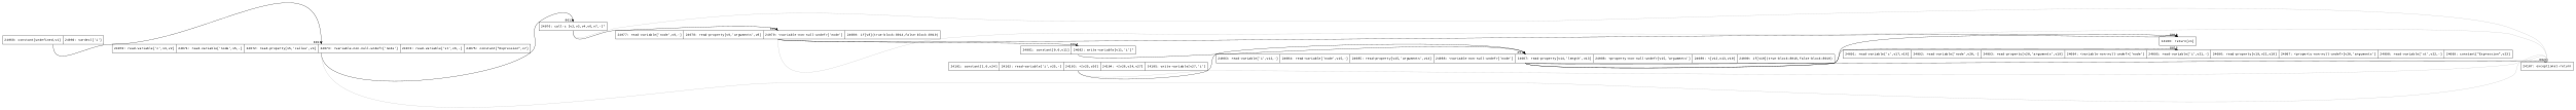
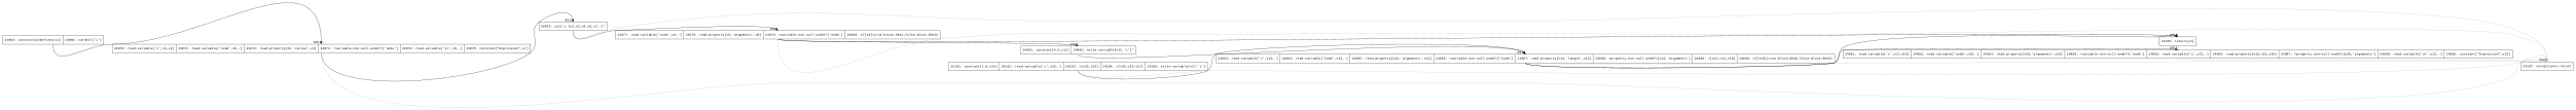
  digraph {
    fontname="Liberation Mono"
    rankdir=LR
    node [fontname="Liberation Mono" shape=record]
    edge [fontname="Liberation Mono" headport=n tailport=s]
    n1 [label="{24068: constant[undefined,v1]|24069: vardecl['i']}"]
    n2 [label="{24070: read-variable['c',v3,v2]|24071: read-variable['node',v5,-]|24072: read-property[v5,'callee',v4]|24073: \<variable-non-null-undef\>['node']|24074: read-variable['st',v6,-]|24075: constant[\"Expression\",v7]}"]
    n3 [label="{24076: call-c [v2,v3,v4,v6,v7,-]*}"]
    n4 [label="{24107: exceptional-return}"]
    n5 [label="{24077: read-variable['node',v9,-]|24078: read-property[v9,'arguments',v8]|24079: \<variable-non-null-undef\>['node']|24080: if[v8](true-block:8014,false-block:8019)}"]
    n6 [label="{24081: constant[0.0,v11]|24082: write-variable[v11,'i']*}"]
    n7 [label="{24106: return[v1]}"]
    n8 [label="{24083: read-variable['i',v12,-]|24084: read-variable['node',v15,-]|24085: read-property[v15,'arguments',v14]|24086: \<variable-non-null-undef\>['node']|24087: read-property[v14,'length',v13]|24088: \<property-non-null-undef\>[v15,'arguments']|24089: \<[v12,v13,v10]|24090: if[v10](true-block:8016,false-block:8019)}"]
    n9 [label="{24091: read-variable['c',v17,v16]|24092: read-variable['node',v20,-]|24093: read-property[v20,'arguments',v19]|24094: \<variable-non-null-undef\>['node']|24095: read-variable['i',v21,-]|24096: read-property[v19,v21,v18]|24097: \<property-non-null-undef\>[v20,'arguments']|24098: read-variable['st',v22,-]|24099: constant[\"Expression\",v23]}"]
    n10 [label="{24101: constant[1.0,v24]|24102: read-variable['i',v25,-]|24103: +[v25,v26]|24104: +[v26,v24,v27]|24105: write-variable[v27,'i']}"]
    n1 -> n2 [headlabel="      8011"]
    n2 -> n3 [headlabel="      8012"]
    n2 -> n4 [color=gray headlabel="      8020"]
    n3 -> n4 [color=gray]
    n3 -> n5 [headlabel="      8013"]
    n5 -> n4 [color=gray]
    n5 -> n6 [headlabel="      8014"]
    n5 -> n7 [headlabel="      8019"]
    n6 -> n8 [headlabel="      8015"]
-   n8 -> n4 [color=black]
+   n8 -> n4 [color=gray]
    n8 -> n7
    n8 -> n9 [headlabel="      8016"]
    n9 -> n4 [color=gray]
    n10 -> n4 [color=gray]
    n10 -> n8
  }
